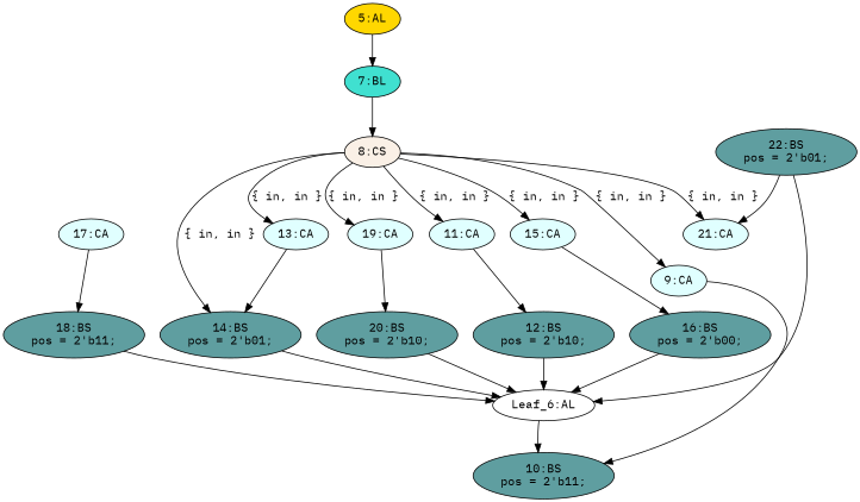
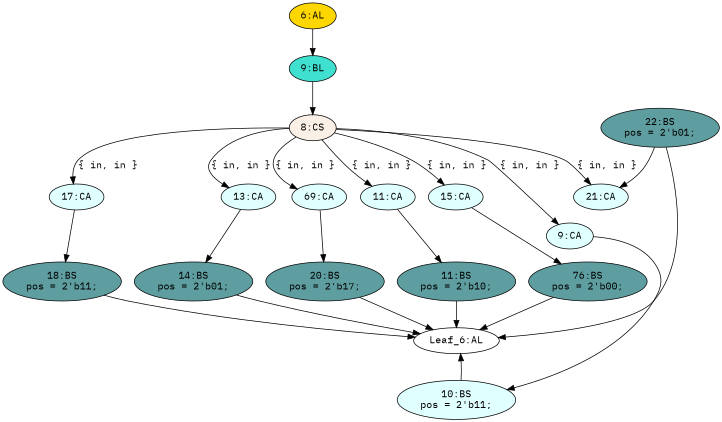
  strict digraph {
    fontname="IBM Plex Mono"
    node [fillcolor=lightcyan fontname="IBM Plex Mono" statements="[]" style=filled typ=Case]
    edge [cond="[]" fontname="IBM Plex Mono" lineno=None]
    n1 [ast="<pyverilog.vparser.ast.Case object at 0x7fbe1c6a6e90>" label="11:CA"]
-   n2 [ast="<pyverilog.vparser.ast.BlockingSubstitution object at 0x7fbe1c6a6fd0>" fillcolor=cadetblue label="12:BS\npos = 2'b10;" statements="[<pyverilog.vparser.ast.BlockingSubstitution object at 0x7fbe1c6a6fd0>]" typ=BlockingSubstitution]
+   n2 [ast="<pyverilog.vparser.ast.BlockingSubstitution object at 0x7fbe1c6a6fd0>" fillcolor=cadetblue label="11:BS\npos = 2'b10;" statements="[<pyverilog.vparser.ast.BlockingSubstitution object at 0x7fbe1c6a6fd0>]" typ=BlockingSubstitution]
    n3 [def_var="['pos']" label="Leaf_6:AL" fillcolor="" statements="" style="" typ=""]
    n4 [ast="<pyverilog.vparser.ast.Case object at 0x7fbe1c6b0190>" label="13:CA"]
    n5 [ast="<pyverilog.vparser.ast.BlockingSubstitution object at 0x7fbe1c6b0210>" fillcolor=cadetblue label="14:BS\npos = 2'b01;" statements="[<pyverilog.vparser.ast.BlockingSubstitution object at 0x7fbe1c6b0210>]" typ=BlockingSubstitution]
-   n6 [ast="<pyverilog.vparser.ast.BlockingSubstitution object at 0x7fbe1c6b0910>" fillcolor=cadetblue label="16:BS\npos = 2'b00;" statements="[<pyverilog.vparser.ast.BlockingSubstitution object at 0x7fbe1c6b0910>]" typ=BlockingSubstitution]
-   n7 [ast="<pyverilog.vparser.ast.Block object at 0x7fbe1c68b090>" fillcolor=turquoise label="7:BL" typ=Block]
+   n6 [ast="<pyverilog.vparser.ast.BlockingSubstitution object at 0x7fbe1c6b0910>" fillcolor=cadetblue label="76:BS\npos = 2'b00;" statements="[<pyverilog.vparser.ast.BlockingSubstitution object at 0x7fbe1c6b0910>]" typ=BlockingSubstitution]
+   n7 [ast="<pyverilog.vparser.ast.Block object at 0x7fbe1c68b090>" fillcolor=turquoise label="9:BL" typ=Block]
    n8 [ast="<pyverilog.vparser.ast.CaseStatement object at 0x7fbe1c6b0590>" fillcolor=linen label="8:CS" typ=CaseStatement]
    n9 [ast="<pyverilog.vparser.ast.Case object at 0x7fbe1c6b0390>" label="17:CA"]
-   n10 [ast="<pyverilog.vparser.ast.Case object at 0x7fbe1c6b0a90>" label="19:CA"]
+   n10 [ast="<pyverilog.vparser.ast.Case object at 0x7fbe1c6b0a90>" label="69:CA"]
    n11 [ast="<pyverilog.vparser.ast.Case object at 0x7fbe1c6b0c90>" label="21:CA"]
    n12 [ast="<pyverilog.vparser.ast.Case object at 0x7fbe1c6b0690>" label="9:CA"]
    n13 [ast="<pyverilog.vparser.ast.Case object at 0x7fbe1c6b0890>" label="15:CA"]
    n14 [ast="<pyverilog.vparser.ast.BlockingSubstitution object at 0x7fbe1c6b0410>" fillcolor=cadetblue label="18:BS\npos = 2'b11;" statements="[<pyverilog.vparser.ast.BlockingSubstitution object at 0x7fbe1c6b0410>]" typ=BlockingSubstitution]
-   n15 [ast="<pyverilog.vparser.ast.BlockingSubstitution object at 0x7fbe1c6b0b10>" fillcolor=cadetblue label="20:BS\npos = 2'b10;" statements="[<pyverilog.vparser.ast.BlockingSubstitution object at 0x7fbe1c6b0b10>]" typ=BlockingSubstitution]
-   n16 [ast="<pyverilog.vparser.ast.BlockingSubstitution object at 0x7fbe1c6b0710>" fillcolor=cadetblue label="10:BS\npos = 2'b11;" statements="[<pyverilog.vparser.ast.BlockingSubstitution object at 0x7fbe1c6b0710>]" typ=BlockingSubstitution]
+   n15 [ast="<pyverilog.vparser.ast.BlockingSubstitution object at 0x7fbe1c6b0b10>" fillcolor=cadetblue label="20:BS\npos = 2'b17;" statements="[<pyverilog.vparser.ast.BlockingSubstitution object at 0x7fbe1c6b0b10>]" typ=BlockingSubstitution]
+   n16 [ast="<pyverilog.vparser.ast.BlockingSubstitution object at 0x7fbe1c6b0710>" label="10:BS\npos = 2'b11;" statements="[<pyverilog.vparser.ast.BlockingSubstitution object at 0x7fbe1c6b0710>]" typ=BlockingSubstitution]
    n17 [ast="<pyverilog.vparser.ast.BlockingSubstitution object at 0x7fbe1c6b0d10>" fillcolor=cadetblue label="22:BS\npos = 2'b01;" statements="[<pyverilog.vparser.ast.BlockingSubstitution object at 0x7fbe1c6b0d10>]" typ=BlockingSubstitution]
-   n18 [ast="<pyverilog.vparser.ast.Always object at 0x7fbe1c6b0ed0>" clk_sens=False fillcolor=gold label="5:AL" sens="['in', 'in']" typ=Always use_var="['in']"]
+   n18 [ast="<pyverilog.vparser.ast.Always object at 0x7fbe1c6b0ed0>" clk_sens=False fillcolor=gold label="6:AL" sens="['in', 'in']" typ=Always use_var="['in']"]
    n1 -> n2
    n2 -> n3
    n4 -> n5
    n5 -> n3
    n6 -> n3
    n7 -> n8
    n8 -> n1 [cond="['in', 'in']" label="{ in, in }" lineno=8]
    n8 -> n4 [cond="['in', 'in']" label="{ in, in }" lineno=8]
-   n8 -> n5 [cond="['in', 'in']" label="{ in, in }" lineno=8]
+   n8 -> n9 [cond="['in', 'in']" label="{ in, in }" lineno=8]
    n8 -> n10 [cond="['in', 'in']" label="{ in, in }" lineno=8]
    n8 -> n11 [cond="['in', 'in']" label="{ in, in }" lineno=8]
    n8 -> n12 [cond="['in', 'in']" label="{ in, in }" lineno=8]
    n8 -> n13 [cond="['in', 'in']" label="{ in, in }" lineno=8]
    n9 -> n14
    n10 -> n15
    n12 -> n16
    n13 -> n6
    n14 -> n3
    n15 -> n3
-   n3 -> n16
+   n16 -> n3
    n17 -> n3
    n17 -> n11
    n18 -> n7
  }
